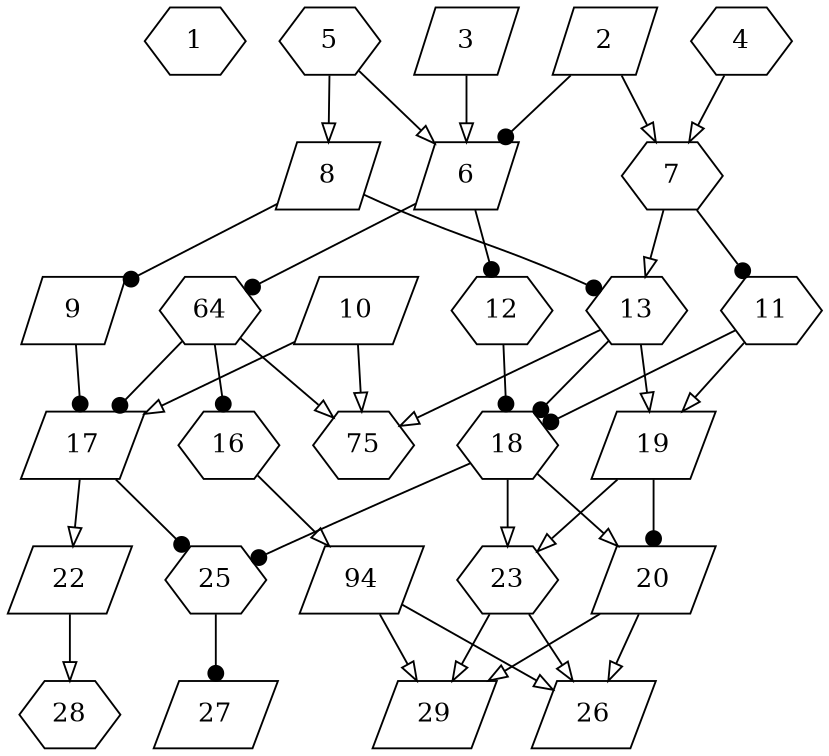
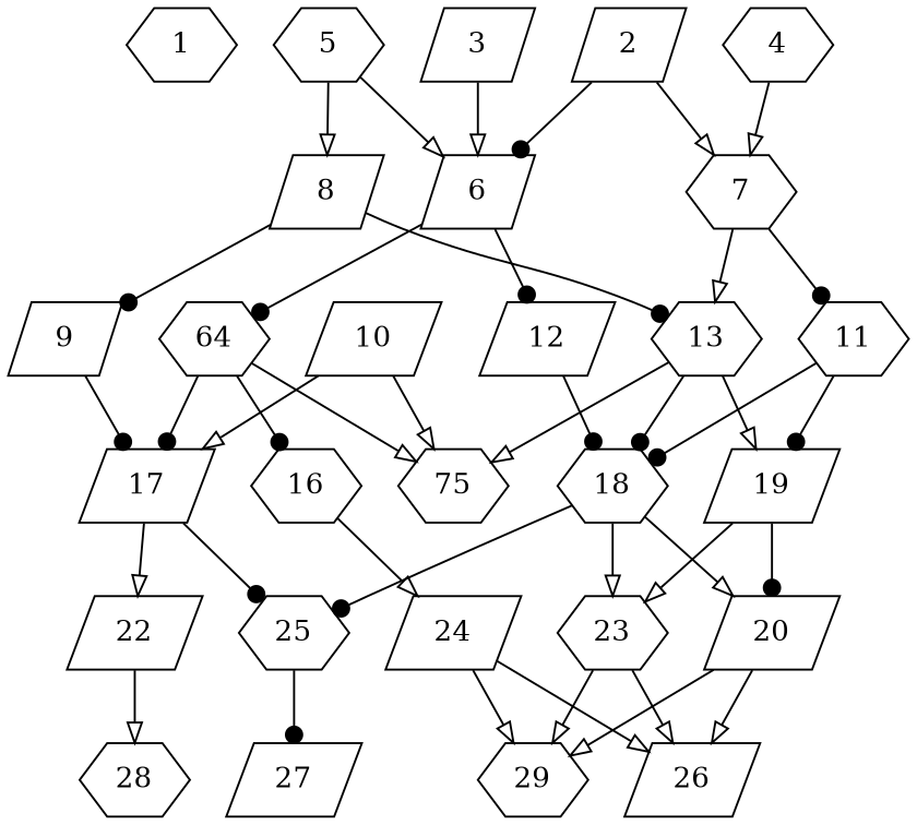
  digraph {
    node [alpha=0.02 shape=hexagon]
    edge [arrowhead=onormal]
    1 [alpha=0.13 expect_size=31589058264414716]
    2 [alpha=0.19 expect_size=147370136288349913088 shape=parallelogram]
    6 [expect_size=1819626199468798976 shape=parallelogram]
    7 [alpha=0.18 expect_size=189565585574785449984]
-   12 [alpha=0.15 expect_size=8292336480390952]
+   12 [alpha=0.15 expect_size=8292336480390952 shape=parallelogram]
    n6 [alpha=0.14 expect_size=4893538625083275 label=64]
    11 [alpha=0.03 expect_size=529017517243065434112]
    13 [alpha=0.09 expect_size=21673989804132704]
    10 [expect_size=4750652122263169 shape=parallelogram]
    17 [alpha=0.12 expect_size=40922998152101888000 shape=parallelogram]
    n11 [alpha=0.01 expect_size=314695532668159787008 label=75]
    18 [alpha=0.01 expect_size=774465535014813312]
    16 [expect_size=26039258406054888]
    19 [alpha=0.15 expect_size=139618962846666194944 shape=parallelogram]
    3 [alpha=0.08 expect_size=16442897854192842 shape=parallelogram]
    4 [alpha=0.16 expect_size=1208941847366445824]
    5 [alpha=0.18 expect_size=157455830008786321408]
    8 [alpha=0.07 expect_size=25919728336359404 shape=parallelogram]
    9 [alpha=0.16 expect_size=433649333385102884864 shape=parallelogram]
    22 [alpha=0.18 expect_size=374789669733512773632 shape=parallelogram]
    25 [alpha=0.05 expect_size=22820869052737284]
    20 [alpha=0.03 expect_size=560896661908122238976 shape=parallelogram]
    23 [alpha=0.10 expect_size=36422242590376640]
-   24 [alpha=0.12 expect_size=308086696619016192000 shape=parallelogram label=94]
+   24 [alpha=0.12 expect_size=308086696619016192000 shape=parallelogram]
    28 [alpha=0.13 expect_size=30260822113055648]
    27 [alpha=0.14 expect_size=2311180603705554 shape=parallelogram]
    26 [alpha=0.09 expect_size=3984363130969381 shape=parallelogram]
-   29 [alpha=0.07 expect_size=29026671967256288 shape=parallelogram]
+   29 [alpha=0.07 expect_size=29026671967256288]
    2 -> 6 [arrowhead=dot]
    2 -> 7
    6 -> 12 [arrowhead=dot]
    6 -> n6 [arrowhead=dot]
    7 -> 11 [arrowhead=dot]
    7 -> 13
    12 -> 18 [arrowhead=dot]
    n6 -> 17 [arrowhead=dot]
    n6 -> n11
    n6 -> 16 [arrowhead=dot]
    11 -> 18 [arrowhead=dot]
-   11 -> 19
+   11 -> 19 [arrowhead=dot]
    13 -> n11
    13 -> 18 [arrowhead=dot]
    13 -> 19
    10 -> 17
    10 -> n11
    17 -> 22
    17 -> 25 [arrowhead=dot]
    18 -> 25 [arrowhead=dot]
    18 -> 20
    18 -> 23
    16 -> 24
    19 -> 20 [arrowhead=dot]
    19 -> 23
    3 -> 6
    4 -> 7
    5 -> 6
    5 -> 8
    8 -> 13 [arrowhead=dot]
    8 -> 9 [arrowhead=dot]
    9 -> 17 [arrowhead=dot]
    22 -> 28
    25 -> 27 [arrowhead=dot]
    20 -> 26
    20 -> 29
    23 -> 26
    23 -> 29
    24 -> 26
    24 -> 29
  }
